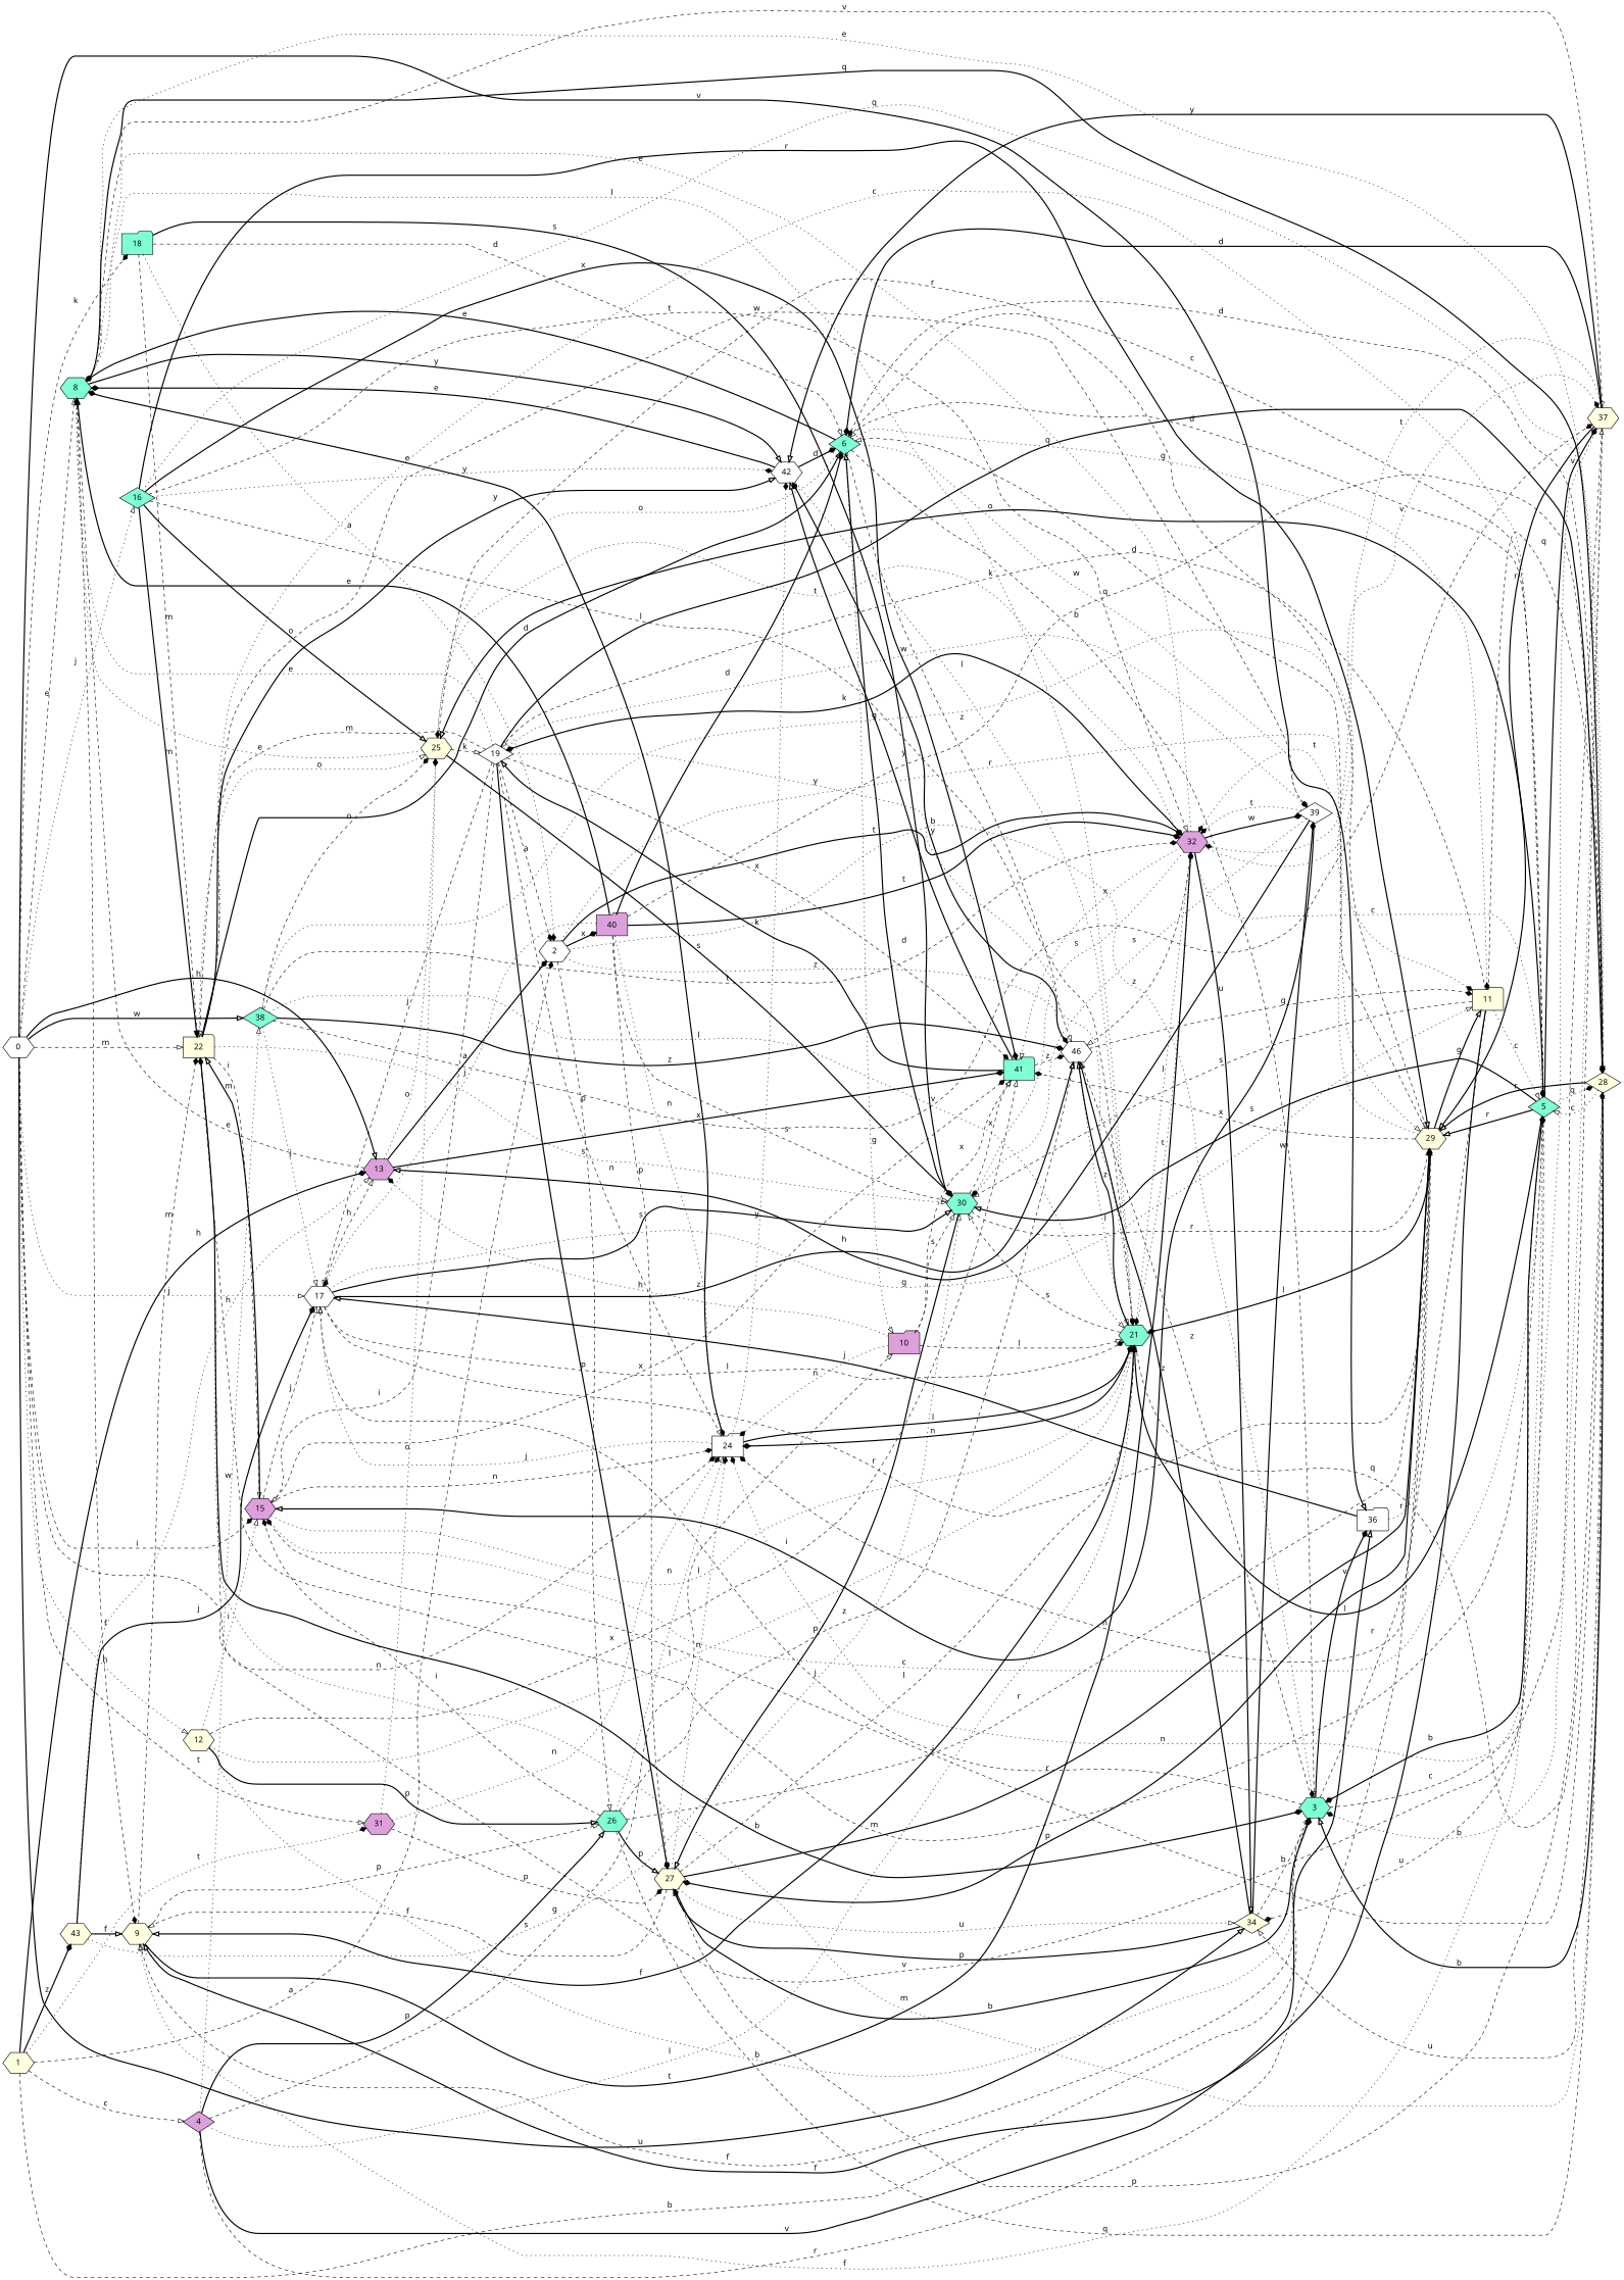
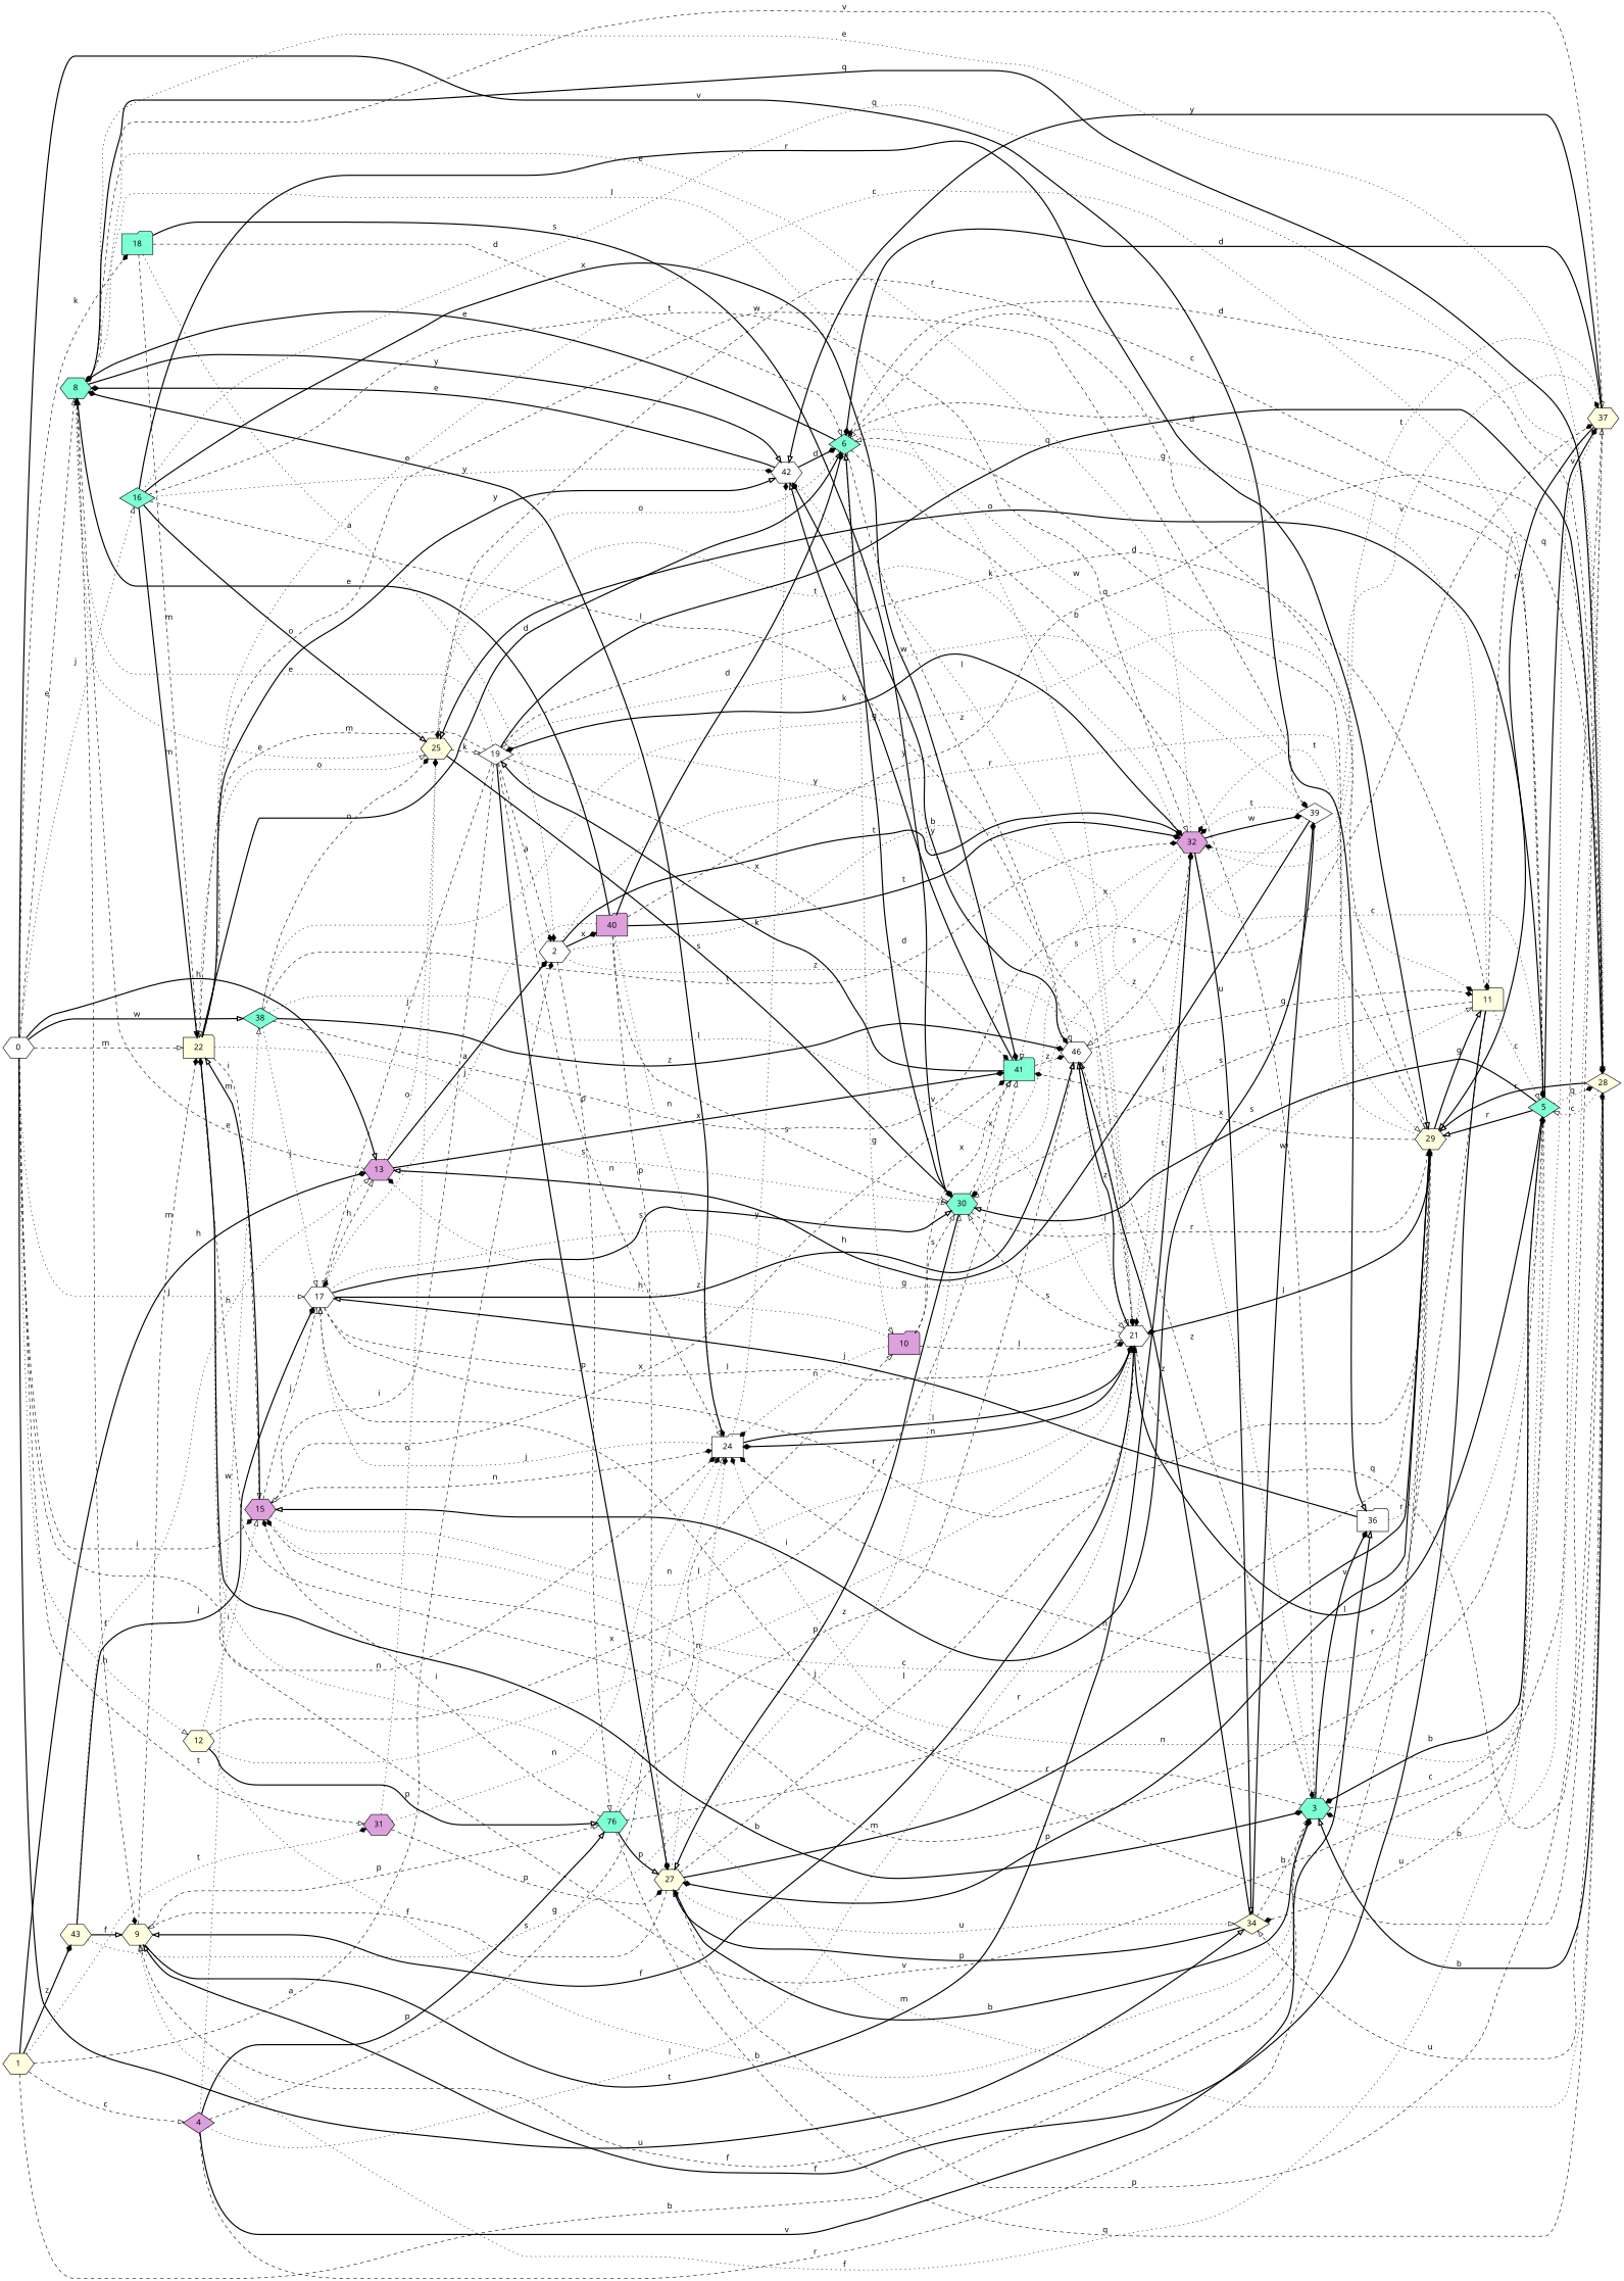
  strict digraph {
    fontname="Noto Sans"
    rankdir=LR
    node [fillcolor=lightyellow fontname="Noto Sans" shape=hexagon style=filled]
    edge [arrowhead=onormal fontname="Noto Sans" style=dashed]
    0 [fillcolor=white]
    8 [fillcolor=aquamarine]
    12
    13 [fillcolor=plum]
    15 [fillcolor=plum]
    16 [fillcolor=aquamarine shape=diamond]
    17 [fillcolor=white]
    18 [fillcolor=aquamarine shape=folder]
    22 [shape=folder]
    24 [fillcolor=white shape=folder]
    31 [fillcolor=plum]
    34 [shape=diamond]
    36 [fillcolor=white shape=folder]
    38 [fillcolor=aquamarine shape=diamond]
    9
-   21 [fillcolor=aquamarine]
+   21 [fillcolor=white]
    28 [shape=diamond]
    37
    42 [fillcolor=white]
    3 [fillcolor=aquamarine]
-   26 [fillcolor=aquamarine]
+   26 [fillcolor=aquamarine label=76]
    41 [fillcolor=aquamarine shape=folder]
    2 [fillcolor=white]
    25
    5 [fillcolor=aquamarine shape=diamond]
    29
    32 [fillcolor=plum]
    46 [fillcolor=white]
    30 [fillcolor=aquamarine]
    11 [shape=folder]
    6 [fillcolor=aquamarine shape=diamond]
    39 [fillcolor=white shape=diamond]
    27
    1
    4 [fillcolor=plum shape=diamond]
    43
    40 [fillcolor=plum shape=folder]
    10 [fillcolor=plum shape=folder]
    19 [fillcolor=white shape=diamond]
    0 -> 8 [label=e]
    0 -> 12 [label=h style=dotted]
    0 -> 13 [label=h style=bold]
    0 -> 15 [arrowhead=diamond label=i]
    0 -> 16 [label=j style=dotted]
    0 -> 17 [label=j style=dotted]
    0 -> 18 [arrowhead=diamond label=k]
    0 -> 22 [label=m]
    0 -> 24 [arrowhead=diamond label=n]
    0 -> 31 [label=t]
    0 -> 34 [label=u style=bold]
    0 -> 36 [label=v style=bold]
    0 -> 38 [label=w style=bold]
    8 -> 9 [arrowhead=diamond label=f]
    8 -> 21 [label=l style=dotted]
    8 -> 28 [label=q style=bold]
    8 -> 37 [label=v]
    8 -> 42 [label=y style=bold]
    12 -> 15 [label=i style=dotted]
    12 -> 21 [label=l style=dotted]
    12 -> 3 [label=b style=dotted]
    12 -> 26 [label=p style=bold]
    12 -> 41 [label=x]
    13 -> 8 [label=e]
    13 -> 41 [arrowhead=diamond label=x style=bold]
    13 -> 2 [arrowhead=diamond label=a style=bold]
    13 -> 25 [arrowhead=diamond label=o style=dotted]
    15 -> 17 [label=j]
    15 -> 22 [label=m style=bold]
    15 -> 24 [arrowhead=diamond label=n]
    15 -> 21 [label=l style=dotted]
    15 -> 41 [arrowhead=diamond label=x]
    15 -> 5 [arrowhead=diamond label=c style=dotted]
    16 -> 22 [label=m style=bold]
    16 -> 21 [label=l]
    16 -> 28 [label=q style=dotted]
    16 -> 42 [arrowhead=diamond label=y style=dotted]
    16 -> 41 [arrowhead=diamond label=x style=bold]
    16 -> 25 [label=o style=bold]
    16 -> 29 [label=r style=bold]
    16 -> 32 [label=t]
    17 -> 13 [label=h]
    17 -> 21 [arrowhead=diamond label=l]
    17 -> 29 [label=r]
    17 -> 46 [label=z style=bold]
    17 -> 30 [label=s style=bold]
    17 -> 11 [label=g style=dotted]
    18 -> 22 [arrowhead=diamond label=m]
    18 -> 2 [arrowhead=diamond label=a style=dotted]
    18 -> 30 [label=s style=bold]
    18 -> 6 [label=d]
    22 -> 15 [label=i]
    22 -> 37 [label=v]
    22 -> 42 [label=y style=bold]
    22 -> 3 [arrowhead=diamond label=b style=bold]
    22 -> 25 [label=o style=dotted]
    22 -> 5 [label=c style=dotted]
    22 -> 30 [label=s style=dotted]
    22 -> 6 [label=d style=bold]
    22 -> 39 [arrowhead=diamond label=w]
    24 -> 8 [arrowhead=diamond label=e style=bold]
    24 -> 17 [label=j style=dotted]
    24 -> 21 [arrowhead=diamond label=l style=bold]
    24 -> 42 [arrowhead=diamond label=y style=dotted]
    31 -> 24 [arrowhead=diamond label=n style=dotted]
    31 -> 25 [arrowhead=diamond label=o style=dotted]
    31 -> 27 [arrowhead=diamond label=p]
    34 -> 3 [arrowhead=diamond label=b]
    34 -> 46 [label=z style=bold]
    34 -> 39 [arrowhead=diamond label=w style=bold]
    34 -> 27 [label=p style=bold]
    36 -> 17 [label=j style=bold]
    36 -> 29 [label=r style=dotted]
    38 -> 17 [label=j style=dotted]
    38 -> 21 [label=l style=dotted]
    38 -> 37 [arrowhead=diamond label=v]
    38 -> 25 [arrowhead=diamond label=o]
    38 -> 32 [arrowhead=diamond label=t]
    38 -> 46 [arrowhead=diamond label=z style=bold]
    38 -> 11 [arrowhead=diamond label=g style=dotted]
    9 -> 22 [arrowhead=diamond label=m]
    9 -> 26 [label=p]
    9 -> 32 [arrowhead=diamond label=t style=bold]
    21 -> 24 [arrowhead=diamond label=n style=bold]
    21 -> 9 [label=f style=bold]
    21 -> 28 [arrowhead=diamond label=q]
    21 -> 32 [label=t style=dotted]
    21 -> 46 [label=z style=bold]
    21 -> 30 [label=s]
    28 -> 8 [arrowhead=diamond label=e style=dotted]
    28 -> 15 [arrowhead=diamond label=i]
    28 -> 22 [label=m style=dotted]
    28 -> 34 [label=u]
    28 -> 3 [label=b style=bold]
    28 -> 5 [label=c style=dotted]
    28 -> 29 [label=r style=bold]
    28 -> 6 [arrowhead=diamond label=d]
    37 -> 24 [arrowhead=diamond label=n style=dotted]
    37 -> 42 [label=y style=bold]
    37 -> 3 [arrowhead=diamond label=b style=dotted]
    37 -> 29 [label=r style=bold]
    37 -> 32 [arrowhead=diamond label=t style=dotted]
    37 -> 6 [arrowhead=diamond label=d style=bold]
    37 -> 27 [arrowhead=diamond label=p]
    42 -> 8 [arrowhead=diamond label=e style=bold]
    42 -> 21 [arrowhead=diamond label=l style=dotted]
    42 -> 6 [arrowhead=diamond label=d style=bold]
    3 -> 17 [label=j]
    3 -> 36 [arrowhead=diamond label=v style=bold]
    3 -> 9 [label=f]
    3 -> 5 [arrowhead=diamond label=c]
    3 -> 29 [arrowhead=diamond label=r]
    3 -> 46 [label=z]
    26 -> 15 [arrowhead=diamond label=i]
    26 -> 24 [label=n style=dotted]
    26 -> 28 [label=q]
    26 -> 29 [arrowhead=diamond label=r]
    26 -> 46 [label=z]
    26 -> 27 [label=p style=bold]
    41 -> 42 [label=y style=bold]
    41 -> 46 [arrowhead=diamond label=z]
    41 -> 19 [label=k style=bold]
    2 -> 3 [arrowhead=diamond label=b style=dotted]
    2 -> 26 [label=p]
    2 -> 29 [label=r style=dotted]
    2 -> 32 [arrowhead=diamond label=t style=bold]
    2 -> 46 [arrowhead=diamond label=z style=dotted]
    2 -> 40 [arrowhead=diamond label=x style=bold]
    25 -> 8 [label=e style=dotted]
    25 -> 29 [label=r]
    25 -> 32 [arrowhead=diamond label=t style=dotted]
    25 -> 30 [arrowhead=diamond label=s style=bold]
    25 -> 19 [label=k]
    5 -> 22 [arrowhead=diamond label=m]
    5 -> 34 [arrowhead=diamond label=u]
    5 -> 9 [label=f style=dotted]
    5 -> 21 [label=l style=bold]
    5 -> 28 [arrowhead=diamond label=q style=dotted]
    5 -> 37 [arrowhead=diamond label=v style=bold]
    5 -> 3 [arrowhead=diamond label=b style=bold]
    5 -> 25 [label=o style=bold]
    5 -> 29 [label=r style=bold]
    5 -> 30 [label=s style=bold]
    5 -> 6 [label=d]
    29 -> 21 [arrowhead=diamond label=l style=bold]
    29 -> 41 [arrowhead=diamond label=x]
    29 -> 32 [arrowhead=diamond label=t style=dotted]
    29 -> 11 [label=g style=bold]
    29 -> 6 [label=d]
    29 -> 27 [arrowhead=diamond label=p style=bold]
    32 -> 8 [arrowhead=diamond label=e style=dotted]
    32 -> 34 [label=u style=bold]
    32 -> 21 [arrowhead=diamond label=l style=dotted]
    32 -> 37 [arrowhead=diamond label=v style=dotted]
    32 -> 41 [label=x style=dotted]
    32 -> 5 [arrowhead=diamond label=c style=dotted]
    32 -> 46 [label=z]
    32 -> 30 [arrowhead=diamond label=s style=dotted]
    32 -> 39 [arrowhead=diamond label=w style=bold]
    32 -> 19 [arrowhead=diamond label=k style=bold]
    46 -> 21 [label=l style=dotted]
    46 -> 42 [arrowhead=diamond label=y style=bold]
    46 -> 11 [arrowhead=diamond label=g]
    30 -> 41 [label=x]
    30 -> 29 [label=r]
    30 -> 6 [label=d style=bold]
    30 -> 27 [label=p style=bold]
    11 -> 24 [arrowhead=diamond label=n]
    11 -> 9 [label=f style=bold]
    11 -> 28 [arrowhead=diamond label=q]
    11 -> 5 [label=c style=dotted]
    11 -> 30 [label=s]
    11 -> 19 [label=k]
    6 -> 8 [arrowhead=diamond label=e style=bold]
    6 -> 3 [label=b]
    6 -> 25 [arrowhead=diamond label=o style=dotted]
    6 -> 5 [arrowhead=diamond label=c]
    6 -> 46 [label=z]
    6 -> 11 [arrowhead=diamond label=g style=dotted]
    6 -> 39 [label=w style=dotted]
    6 -> 10 [label=g style=dotted]
    39 -> 13 [label=h style=bold]
    39 -> 15 [label=i style=bold]
    39 -> 32 [arrowhead=diamond label=t style=dotted]
    39 -> 30 [label=s style=dotted]
    27 -> 24 [arrowhead=diamond label=n style=dotted]
    27 -> 34 [label=u style=dotted]
    27 -> 9 [label=f]
    27 -> 21 [arrowhead=diamond label=l]
    27 -> 3 [arrowhead=diamond label=b style=bold]
    27 -> 29 [label=r style=bold]
    1 -> 13 [arrowhead=diamond label=h style=bold]
    1 -> 31 [arrowhead=diamond label=t style=dotted]
    1 -> 3 [label=b]
    1 -> 2 [arrowhead=diamond label=a]
    1 -> 4 [label=c]
    1 -> 43 [arrowhead=diamond label=z style=bold]
    4 -> 36 [label=v style=bold]
    4 -> 38 [label=w style=dotted]
    4 -> 21 [arrowhead=diamond label=l style=dotted]
    4 -> 26 [label=p style=bold]
    4 -> 29 [arrowhead=diamond label=r]
    4 -> 10 [label=g]
    43 -> 13 [label=h style=dotted]
    43 -> 17 [arrowhead=diamond label=j style=bold]
    43 -> 9 [label=f style=bold]
    43 -> 30 [label=s style=dotted]
    40 -> 8 [label=e style=bold]
    40 -> 17 [arrowhead=diamond label=j style=dotted]
    40 -> 24 [arrowhead=diamond label=n style=dotted]
    40 -> 28 [arrowhead=diamond label=q]
    40 -> 32 [arrowhead=diamond label=t style=bold]
    40 -> 30 [label=s]
    40 -> 6 [arrowhead=diamond label=d style=bold]
    40 -> 27 [label=p]
    10 -> 13 [arrowhead=diamond label=h style=dotted]
    10 -> 24 [arrowhead=diamond label=n style=dotted]
    10 -> 21 [label=l]
    10 -> 41 [label=x]
    10 -> 30 [label=s]
    19 -> 8 [arrowhead=diamond label=e style=dotted]
    19 -> 15 [label=i]
    19 -> 17 [label=j]
    19 -> 22 [label=m]
    19 -> 24 [label=n]
    19 -> 21 [arrowhead=diamond label=y style=dotted]
    19 -> 28 [arrowhead=diamond label=q style=bold]
    19 -> 41 [arrowhead=diamond label=x]
    19 -> 2 [arrowhead=diamond label=a]
    19 -> 39 [label=w style=dotted]
    19 -> 27 [arrowhead=diamond label=p style=bold]
  }
